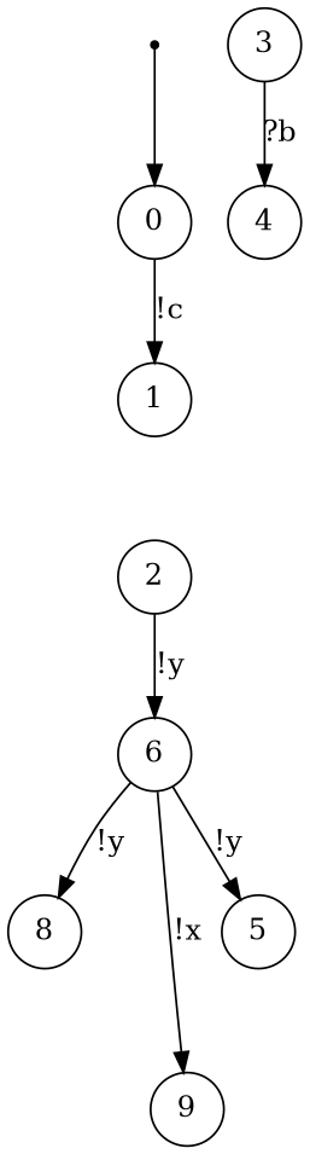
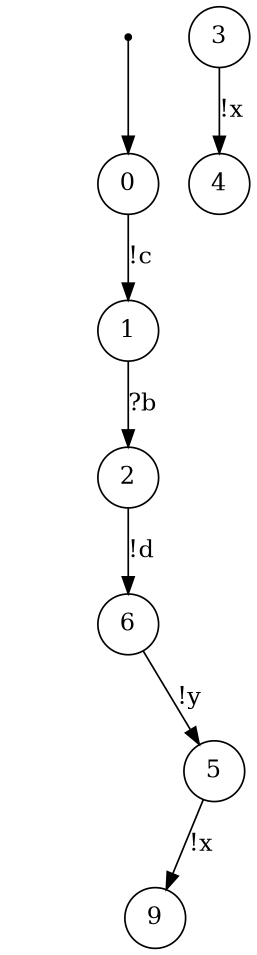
  digraph {
    node [shape=circle]
    ENTRY [shape=point]
    0
    1
    2
    6
-   8
    n7 [label=9]
    5
    3
    4
    ENTRY -> 0
    0 -> 1 [label="!c"]
-   2 -> 6 [label="!y"]
-   6 -> 8 [label="!y"]
-   6 -> n7 [label="!x"]
+   1 -> 2 [label="?b"]
+   2 -> 6 [label="!d"]
+   5 -> n7 [label="!x"]
    6 -> 5 [label="!y"]
-   3 -> 4 [label="?b"]
+   3 -> 4 [label="!x"]
  }
